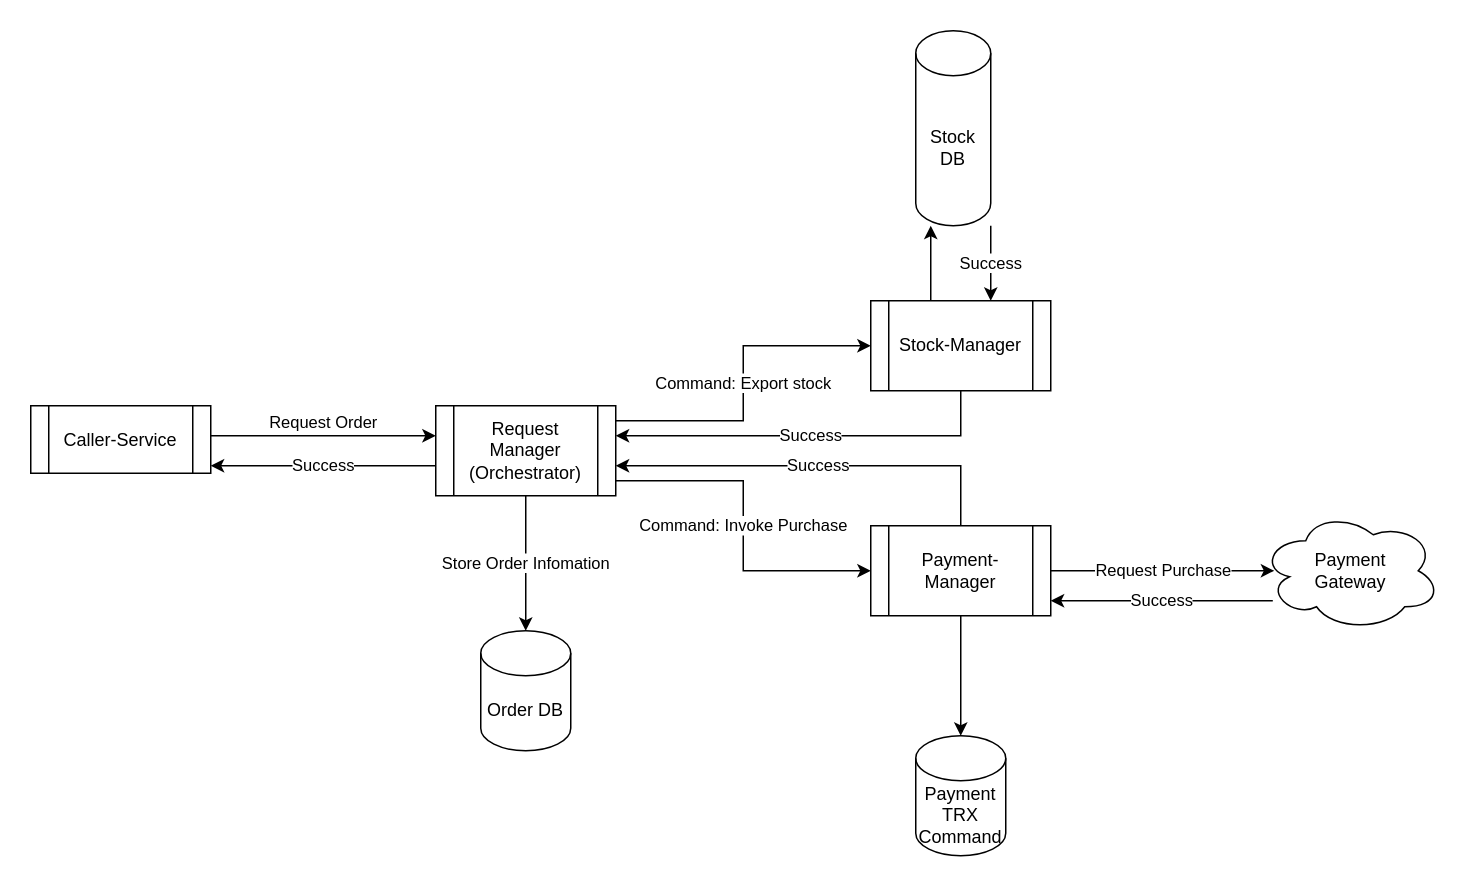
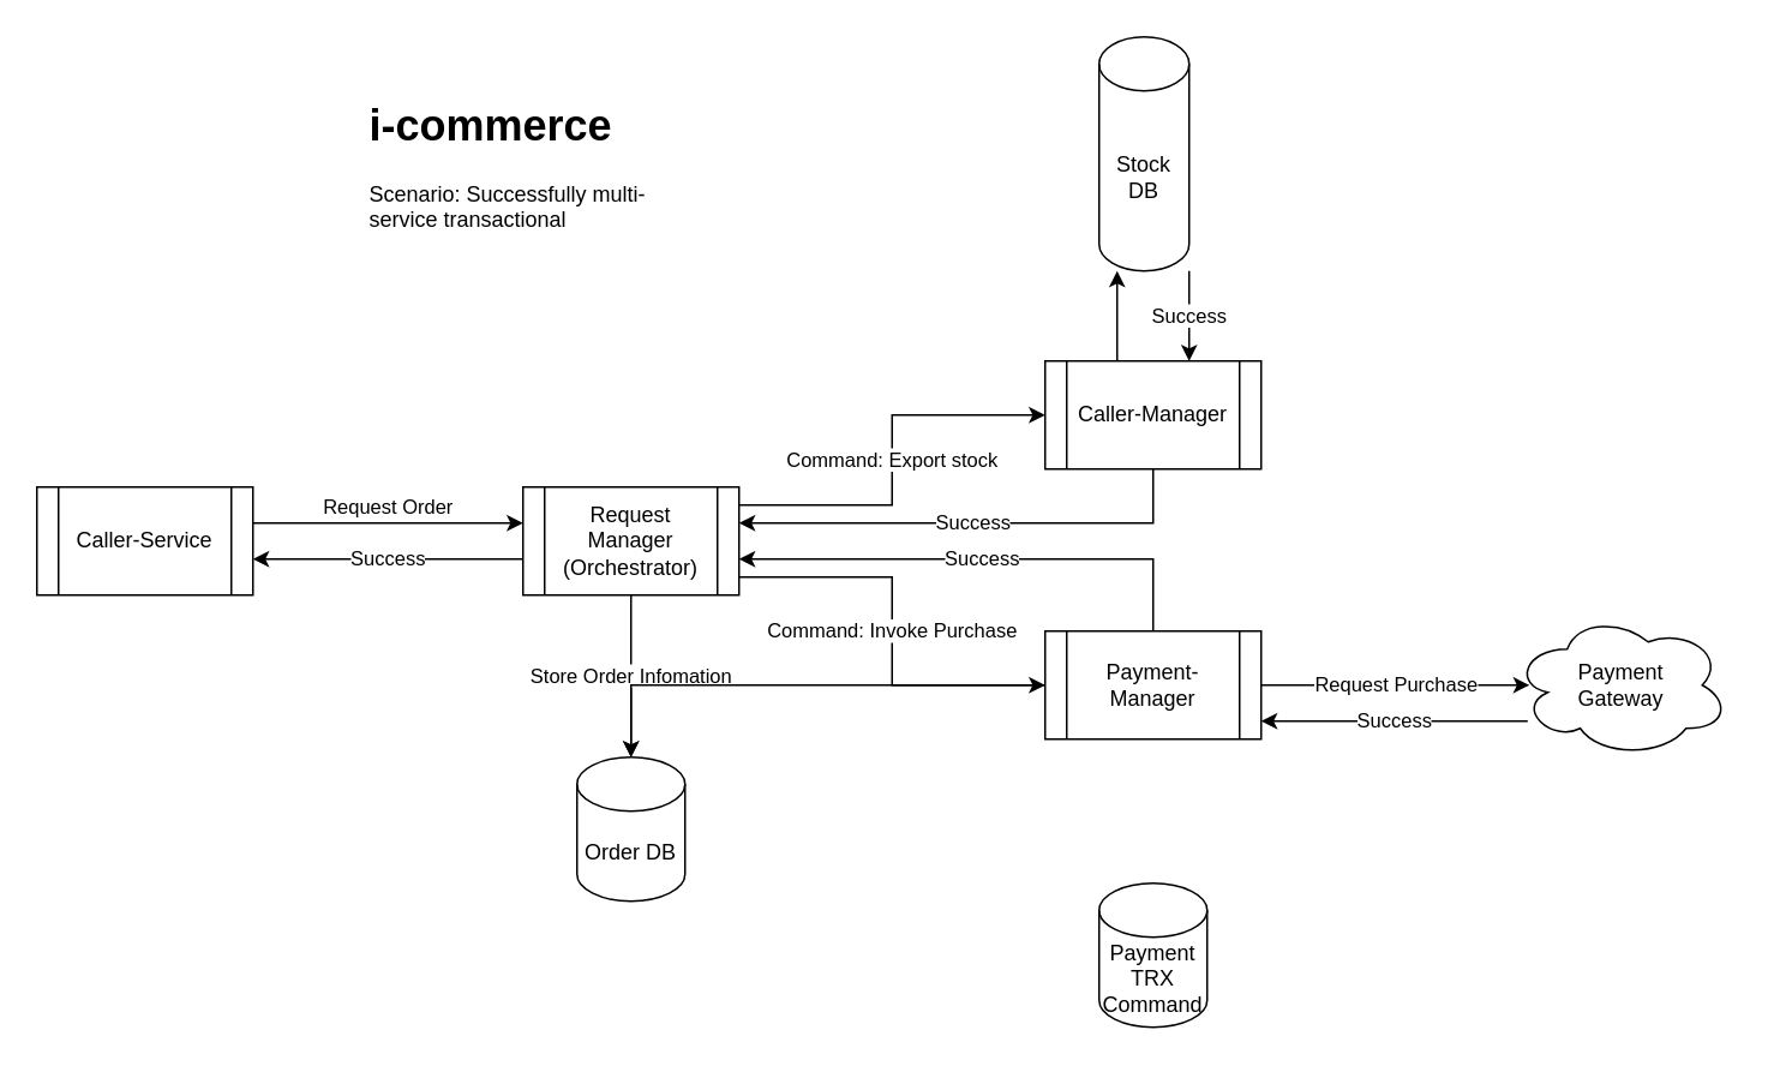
  <mxCell id="0" />
  <mxCell id="1" parent="0" />
  <mxCell id="2" value="Store Order Infomation" style="edgeStyle=orthogonalEdgeStyle;rounded=0;orthogonalLoop=1;jettySize=auto;html=1;entryX=0.5;entryY=0;entryDx=0;entryDy=0;entryPerimeter=0;" edge="1" parent="1" source="6" target="14"><mxGeometry relative="1" as="geometry" /></mxCell>
  <mxCell id="3" value="Command: Export stock" style="edgeStyle=orthogonalEdgeStyle;rounded=0;orthogonalLoop=1;jettySize=auto;html=1;entryX=0;entryY=0.5;entryDx=0;entryDy=0;" edge="1" parent="1" source="6" target="9"><mxGeometry relative="1" as="geometry"><Array as="points"><mxPoint x="495" y="280" /><mxPoint x="495" y="230" /></Array></mxGeometry></mxCell>
  <mxCell id="4" value="Command: Invoke Purchase" style="edgeStyle=orthogonalEdgeStyle;rounded=0;orthogonalLoop=1;jettySize=auto;html=1;entryX=0;entryY=0.5;entryDx=0;entryDy=0;" edge="1" parent="1" source="6" target="13"><mxGeometry relative="1" as="geometry"><Array as="points"><mxPoint x="495" y="320" /><mxPoint x="495" y="380" /></Array></mxGeometry></mxCell>
  <mxCell id="5" value="Success" style="edgeStyle=orthogonalEdgeStyle;rounded=0;orthogonalLoop=1;jettySize=auto;html=1;" edge="1" parent="1" source="6" target="24"><mxGeometry relative="1" as="geometry"><Array as="points"><mxPoint x="210" y="310" /><mxPoint x="210" y="310" /></Array></mxGeometry></mxCell>
  <mxCell id="6" value="Request Manager&lt;br&gt;(Orchestrator)" style="shape=process;whiteSpace=wrap;html=1;backgroundOutline=1;" vertex="1" parent="1"><mxGeometry x="290" y="270" width="120" height="60" as="geometry" /></mxCell>
  <mxCell id="7" value="Success" style="edgeStyle=orthogonalEdgeStyle;rounded=0;orthogonalLoop=1;jettySize=auto;html=1;" edge="1" parent="1" source="9" target="6"><mxGeometry relative="1" as="geometry"><Array as="points"><mxPoint x="640" y="290" /></Array></mxGeometry></mxCell>
  <mxCell id="8" style="edgeStyle=orthogonalEdgeStyle;rounded=0;orthogonalLoop=1;jettySize=auto;html=1;" edge="1" parent="1" source="9" target="16"><mxGeometry relative="1" as="geometry"><Array as="points"><mxPoint x="620" y="160" /><mxPoint x="620" y="160" /></Array></mxGeometry></mxCell>
- <mxCell id="9" value="Stock-Manager" style="shape=process;whiteSpace=wrap;html=1;backgroundOutline=1;" vertex="1" parent="1"><mxGeometry x="580" y="200" width="120" height="60" as="geometry" /></mxCell>
- <mxCell id="10" style="edgeStyle=orthogonalEdgeStyle;rounded=0;orthogonalLoop=1;jettySize=auto;html=1;entryX=0.5;entryY=0;entryDx=0;entryDy=0;entryPerimeter=0;" edge="1" parent="1" source="13" target="17"><mxGeometry relative="1" as="geometry" /></mxCell>
+ <mxCell id="9" value="Caller-Manager" style="shape=process;whiteSpace=wrap;html=1;backgroundOutline=1;" vertex="1" parent="1"><mxGeometry x="580" y="200" width="120" height="60" as="geometry" /></mxCell>
+ <mxCell id="10" style="edgeStyle=orthogonalEdgeStyle;rounded=0;orthogonalLoop=1;jettySize=auto;html=1;" edge="1" parent="1" source="13" target="14"><mxGeometry relative="1" as="geometry" /></mxCell>
  <mxCell id="11" value="Request Purchase" style="edgeStyle=orthogonalEdgeStyle;rounded=0;orthogonalLoop=1;jettySize=auto;html=1;entryX=0.075;entryY=0.5;entryDx=0;entryDy=0;entryPerimeter=0;" edge="1" parent="1" source="13" target="19"><mxGeometry relative="1" as="geometry" /></mxCell>
  <mxCell id="12" value="Success" style="edgeStyle=orthogonalEdgeStyle;rounded=0;orthogonalLoop=1;jettySize=auto;html=1;" edge="1" parent="1" source="13" target="6"><mxGeometry relative="1" as="geometry"><Array as="points"><mxPoint x="640" y="310" /></Array></mxGeometry></mxCell>
  <mxCell id="13" value="Payment-Manager" style="shape=process;whiteSpace=wrap;html=1;backgroundOutline=1;" vertex="1" parent="1"><mxGeometry x="580" y="350" width="120" height="60" as="geometry" /></mxCell>
  <mxCell id="14" value="Order DB" style="shape=cylinder3;whiteSpace=wrap;html=1;boundedLbl=1;backgroundOutline=1;size=15;" vertex="1" parent="1"><mxGeometry x="320" y="420" width="60" height="80" as="geometry" /></mxCell>
  <mxCell id="15" value="Success" style="edgeStyle=orthogonalEdgeStyle;rounded=0;orthogonalLoop=1;jettySize=auto;html=1;" edge="1" parent="1" source="16" target="9"><mxGeometry relative="1" as="geometry"><Array as="points"><mxPoint x="660" y="160" /><mxPoint x="660" y="160" /></Array></mxGeometry></mxCell>
  <mxCell id="16" value="Stock&lt;br&gt;DB" style="shape=cylinder3;whiteSpace=wrap;html=1;boundedLbl=1;backgroundOutline=1;size=15;" vertex="1" parent="1"><mxGeometry x="610" y="20" width="50" height="130" as="geometry" /></mxCell>
  <mxCell id="17" value="Payment&lt;br&gt;TRX&lt;br&gt;Command" style="shape=cylinder3;whiteSpace=wrap;html=1;boundedLbl=1;backgroundOutline=1;size=15;" vertex="1" parent="1"><mxGeometry x="610" y="490" width="60" height="80" as="geometry" /></mxCell>
  <mxCell id="18" value="Success" style="edgeStyle=orthogonalEdgeStyle;rounded=0;orthogonalLoop=1;jettySize=auto;html=1;" edge="1" parent="1" source="19" target="13"><mxGeometry relative="1" as="geometry"><Array as="points"><mxPoint x="770" y="400" /><mxPoint x="770" y="400" /></Array></mxGeometry></mxCell>
  <mxCell id="19" value="Payment&lt;br&gt;Gateway" style="ellipse;shape=cloud;whiteSpace=wrap;html=1;" vertex="1" parent="1"><mxGeometry x="840" y="340" width="120" height="80" as="geometry" /></mxCell>
  <mxCell id="20" value="" style="shape=image;html=1;verticalAlign=top;verticalLabelPosition=bottom;labelBackgroundColor=#ffffff;imageAspect=0;aspect=fixed;image=https://cdn3.iconfinder.com/data/icons/flat-actions-icons-9/792/Tick_Mark_Dark-128.png" vertex="1" parent="1"><mxGeometry x="630" y="260" width="40" height="40" as="geometry" /></mxCell>
  <mxCell id="21" value="" style="shape=image;html=1;verticalAlign=top;verticalLabelPosition=bottom;labelBackgroundColor=#ffffff;imageAspect=0;aspect=fixed;image=https://cdn3.iconfinder.com/data/icons/flat-actions-icons-9/792/Tick_Mark_Dark-128.png" vertex="1" parent="1"><mxGeometry x="630" y="310" width="40" height="40" as="geometry" /></mxCell>
  <mxCell id="22" value="" style="shape=image;html=1;verticalAlign=top;verticalLabelPosition=bottom;labelBackgroundColor=#ffffff;imageAspect=0;aspect=fixed;image=https://cdn3.iconfinder.com/data/icons/flat-actions-icons-9/792/Tick_Mark_Dark-128.png" vertex="1" parent="1"><mxGeometry x="230" y="300" width="40" height="40" as="geometry" /></mxCell>
  <mxCell id="23" value="Request Order" style="edgeStyle=orthogonalEdgeStyle;rounded=0;orthogonalLoop=1;jettySize=auto;html=1;verticalAlign=bottom;" edge="1" parent="1" source="24" target="6"><mxGeometry relative="1" as="geometry"><Array as="points"><mxPoint x="220" y="290" /><mxPoint x="220" y="290" /></Array></mxGeometry></mxCell>
- <mxCell id="24" value="Caller-Service" style="shape=process;whiteSpace=wrap;html=1;backgroundOutline=1;" vertex="1" parent="1"><mxGeometry x="20" y="270" width="120" height="45" as="geometry" /></mxCell>
+ <mxCell id="24" value="Caller-Service" style="shape=process;whiteSpace=wrap;html=1;backgroundOutline=1;" vertex="1" parent="1"><mxGeometry x="20" y="270" width="120" height="60" as="geometry" /></mxCell>
+ <mxCell id="25" value="&lt;h1&gt;i-commerce&lt;/h1&gt;&lt;p&gt;Scenario: Successfully multi-service transactional&lt;/p&gt;" style="text;html=1;strokeColor=none;fillColor=none;spacing=5;spacingTop=-20;whiteSpace=wrap;overflow=hidden;rounded=0;" vertex="1" parent="1"><mxGeometry x="200" y="50" width="190" height="120" as="geometry" /></mxCell>
